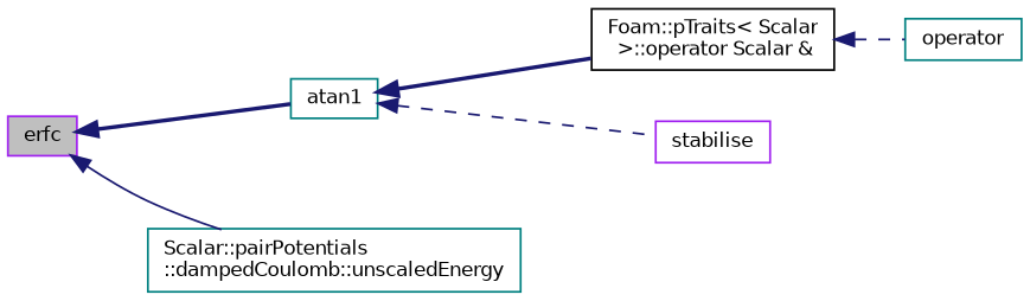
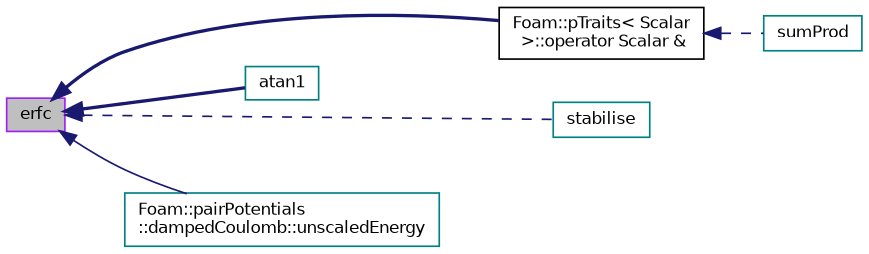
  digraph {
    rankdir=LR
    node [color=teal fontname=Helvetica fontsize=10 shape=record]
    edge [color=midnightblue dir=back fontname=Helvetica fontsize=10 labelfontname=Helvetica labelfontsize=10 style=bold]
    n1 [color=purple fillcolor=grey75 fontcolor=black height=0.2 label=erfc style=filled width=0.4]
    n2 [height=0.2 label=atan1 width=0.4]
    n3 [color=black height=0.2 label="Foam::pTraits\< Scalar\l \>::operator Scalar &" width=0.4]
-   n4 [color=purple height=0.2 label=stabilise width=0.4]
-   n5 [height=0.2 label="Scalar::pairPotentials\l::dampedCoulomb::unscaledEnergy" width=0.4]
-   n6 [height=0.2 label=operator width=0.4]
+   n4 [height=0.2 label=stabilise width=0.4]
+   n5 [height=0.2 label="Foam::pairPotentials\l::dampedCoulomb::unscaledEnergy" width=0.4]
+   n6 [height=0.2 label=sumProd width=0.4]
    n1 -> n2
-   n2 -> n3
-   n2 -> n4 [style=dashed]
+   n1 -> n3
+   n1 -> n4 [style=dashed]
    n1 -> n5 [style=solid]
    n3 -> n6 [style=dashed]
  }
